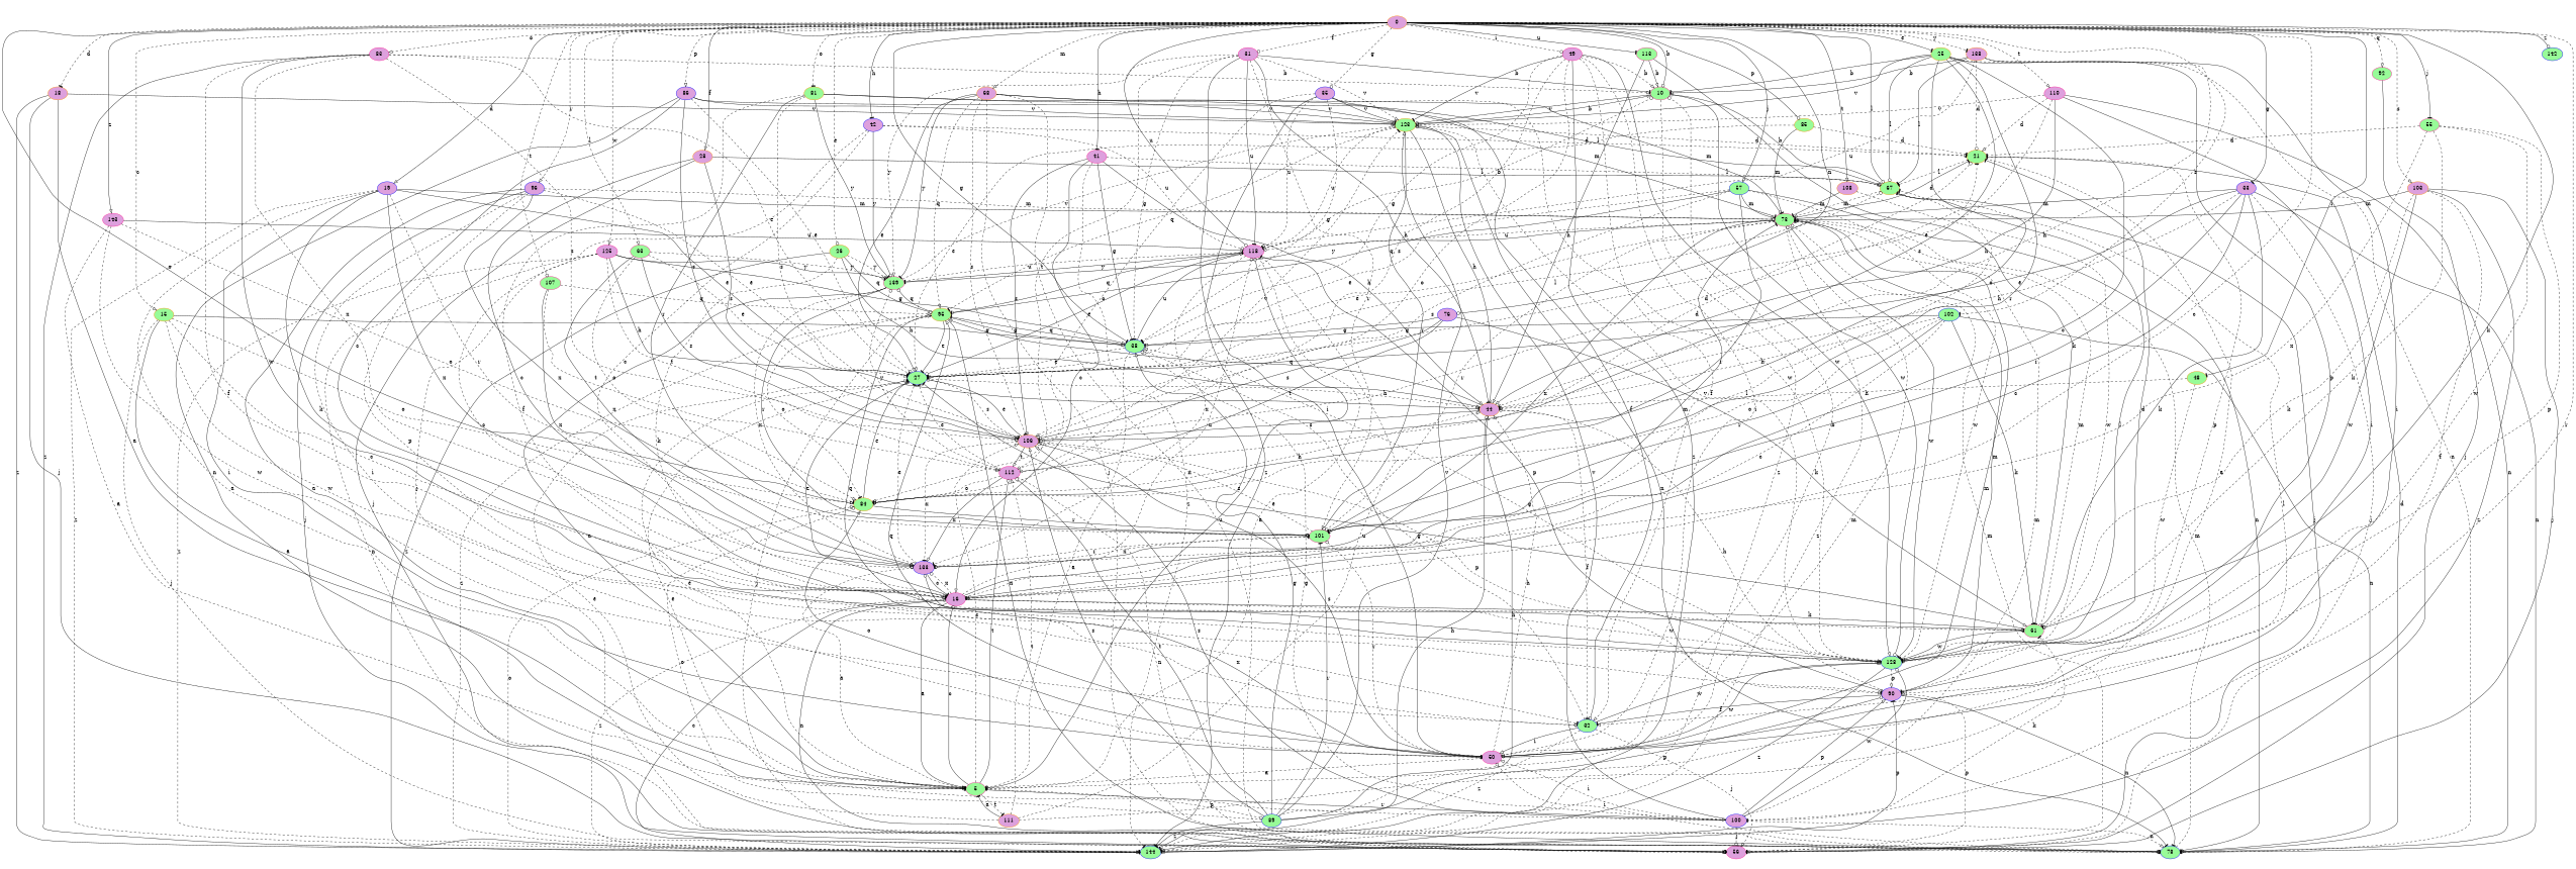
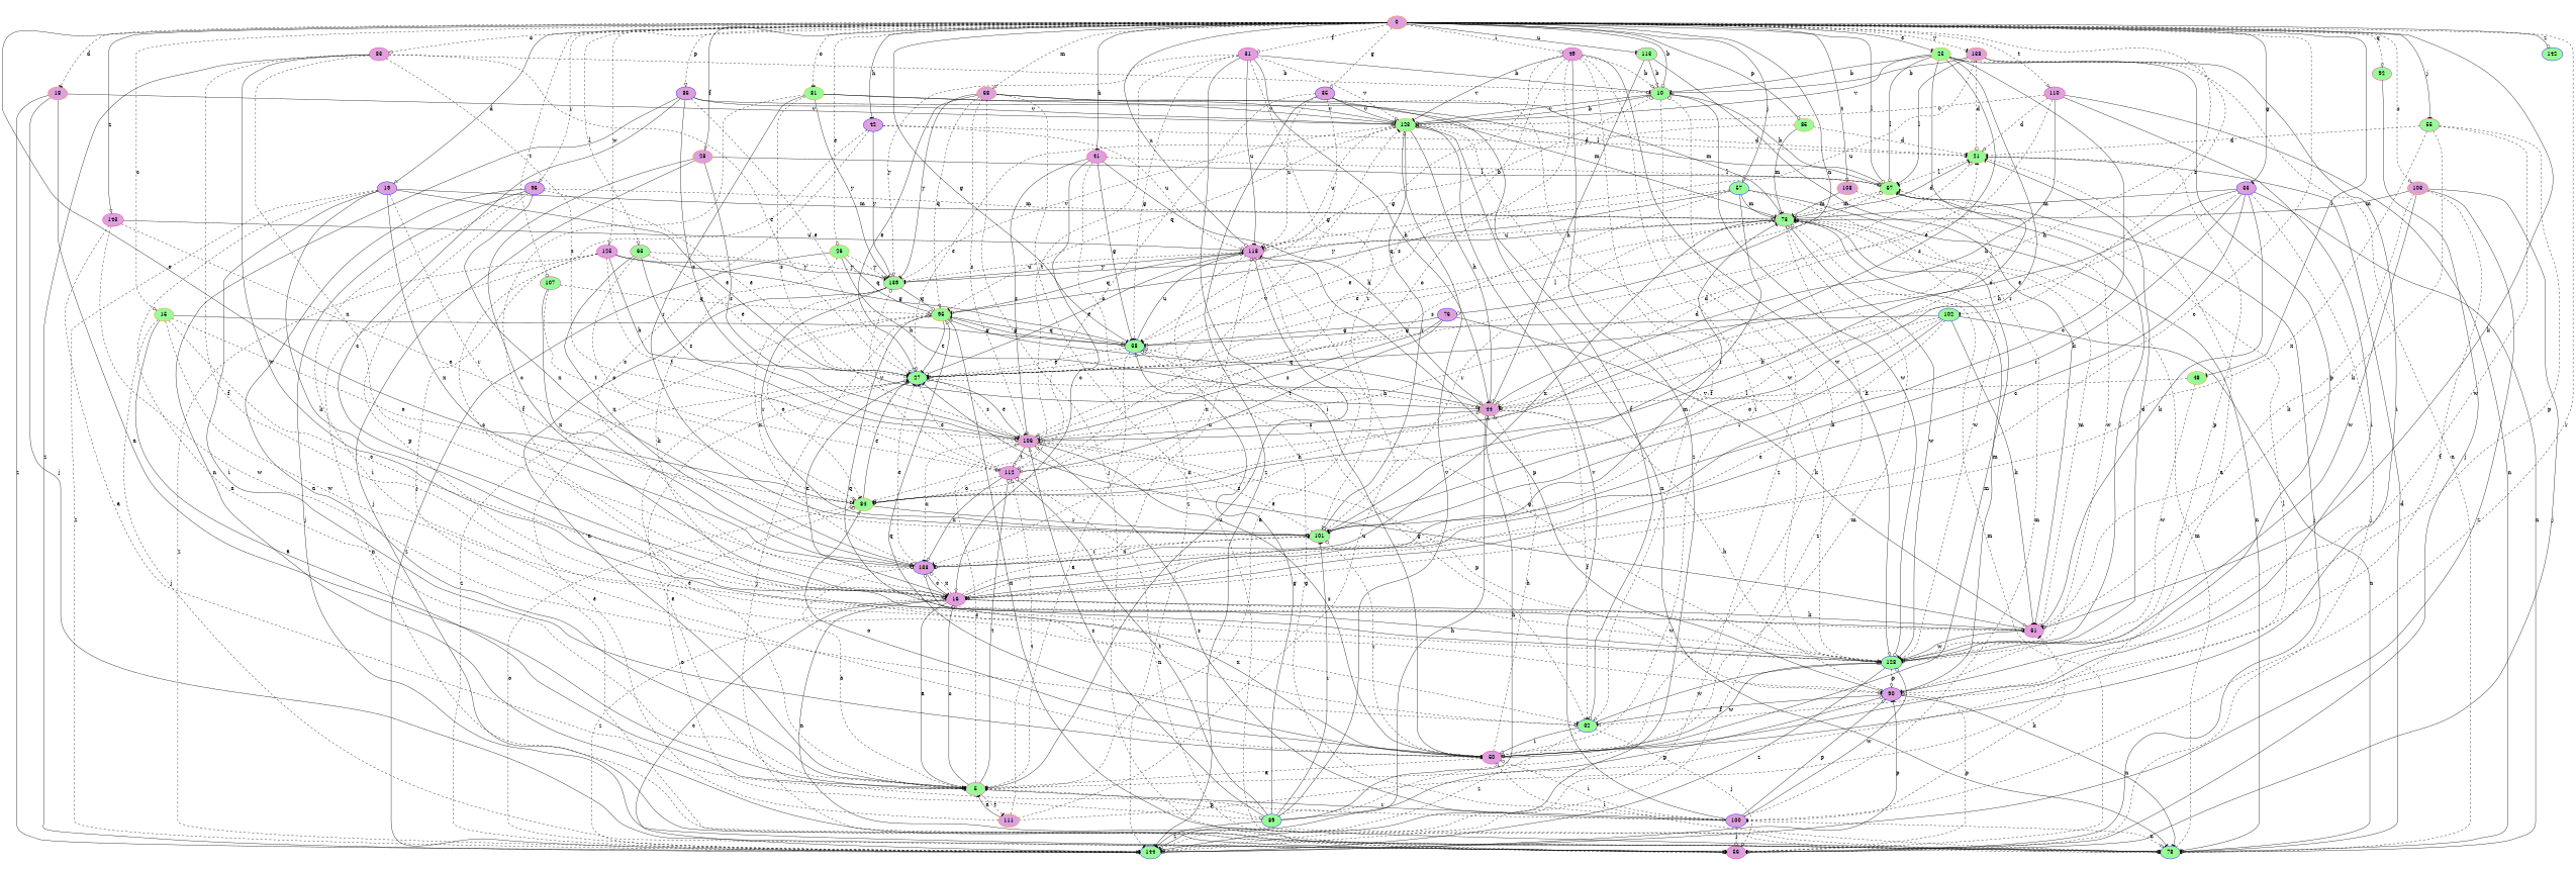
  strict digraph {
    node [color=deeppink fillcolor=plum style=filled]
    edge [arrowhead=odot style=solid]
    0 [color=darkorange]
    10 [fillcolor=palegreen]
    15 [color=darkorange fillcolor=palegreen]
    16
    18 [color=darkorange]
    19 [color=blue]
    25 [color=darkorange fillcolor=palegreen]
    26 [color=darkorange fillcolor=palegreen]
    28 [color=darkorange]
    31
    33 [color=blue]
    35 [color=blue]
    38 [color=blue fillcolor=palegreen]
    41
    42 [color=blue]
    48 [color=darkorange fillcolor=palegreen]
    49
    n18 [color=blue fillcolor=palegreen label=57]
    55 [fillcolor=palegreen]
-   61 [fillcolor=palegreen]
+   61
    63 [fillcolor=palegreen]
    67 [color=darkorange fillcolor=palegreen]
    68 [color=darkorange]
    76 [color=blue]
    81 [color=darkorange fillcolor=palegreen]
    83
    84 [color=darkorange fillcolor=palegreen]
    85 [color=darkorange fillcolor=palegreen]
    86 [color=blue]
    92 [fillcolor=palegreen]
    96 [color=blue]
    100 [color=blue]
    102 [color=blue fillcolor=palegreen]
    103 [color=darkorange]
    107 [fillcolor=palegreen]
    108 [color=darkorange]
    110
    113 [fillcolor=palegreen]
    118
    125
    138 [color=darkorange]
    142 [color=blue fillcolor=palegreen]
    143
    123 [color=darkorange fillcolor=palegreen]
    128 [color=blue fillcolor=palegreen]
    144 [color=blue fillcolor=palegreen]
    5 [fillcolor=palegreen]
    56
    27 [color=blue fillcolor=palegreen]
    73 [fillcolor=palegreen]
    78 [color=blue fillcolor=palegreen]
    133 [color=blue]
    50
    101 [fillcolor=palegreen]
    106 [color=darkorange]
    90 [color=blue]
    44 [color=darkorange]
    95 [color=darkorange fillcolor=palegreen]
    139 [fillcolor=palegreen]
    112
    32 [color=blue fillcolor=palegreen]
    21 [color=darkorange fillcolor=palegreen]
    89 [color=blue fillcolor=palegreen]
    111 [color=darkorange]
    0 -> 10 [label=b]
    0 -> 15 [arrowhead=onormal label=c style=dashed]
    0 -> 16 [arrowhead=onormal label=c style=dashed]
    0 -> 18 [arrowhead=tee label=d style=dashed]
    0 -> 19 [arrowhead=onormal label=d]
    0 -> 25 [arrowhead=tee label=e]
    0 -> 26 [label=e style=dashed]
    0 -> 28 [arrowhead=onormal label=f]
    0 -> 31 [label=f style=dashed]
    0 -> 33 [arrowhead=tee label=g]
    0 -> 35 [label=g style=dashed]
    0 -> 38 [arrowhead=tee label=g]
    0 -> 41 [arrowhead=tee label=h]
    0 -> 42 [arrowhead=tee label=h]
    0 -> 48 [arrowhead=tee label=i]
    0 -> 49 [label=i style=dashed]
    0 -> n18 [arrowhead=onormal label=j]
    0 -> 55 [arrowhead=tee label=j]
    0 -> 61 [label=k]
    0 -> 63 [arrowhead=onormal label=l style=dashed]
    0 -> 67 [label=l]
    0 -> 68 [arrowhead=onormal label=m style=dashed]
    0 -> 76 [label=n]
    0 -> 81 [arrowhead=tee label=o style=dashed]
    0 -> 83 [arrowhead=onormal label=o style=dashed]
    0 -> 84 [arrowhead=onormal label=o]
    0 -> 85 [label=p]
    0 -> 86 [arrowhead=onormal label=p style=dashed]
    0 -> 92 [arrowhead=onormal label=q style=dashed]
    0 -> 96 [arrowhead=onormal label=r style=dashed]
    0 -> 100 [arrowhead=tee label=r style=dashed]
    0 -> 102 [arrowhead=tee label=s style=dashed]
    0 -> 103 [arrowhead=onormal label=s style=dashed]
    0 -> 107 [label=t style=dashed]
    0 -> 108 [arrowhead=onormal label=t]
    0 -> 110 [arrowhead=onormal label=t style=dashed]
    0 -> 113 [arrowhead=tee label=u]
    0 -> 118 [label=u]
    0 -> 125 [arrowhead=onormal label=w style=dashed]
    0 -> 138 [arrowhead=tee label=y style=dashed]
    0 -> 142 [label=z]
    0 -> 143 [arrowhead=onormal label=z]
    10 -> 123 [label=v]
    10 -> 128 [label=w]
    10 -> 144 [arrowhead=onormal label=z style=dashed]
    15 -> 16 [label=c style=dashed]
    15 -> 38 [arrowhead=onormal label=g]
    15 -> 84 [arrowhead=onormal label=o style=dashed]
    15 -> 128 [label=w style=dashed]
    15 -> 5 [arrowhead=onormal label=a]
    15 -> 56 [arrowhead=tee label=j style=dashed]
    16 -> 61 [label=k]
    16 -> 67 [arrowhead=tee label=l style=dashed]
    16 -> 118 [label=u style=dashed]
    16 -> 128 [arrowhead=onormal label=w style=dashed]
    16 -> 144 [arrowhead=tee label=z style=dashed]
    16 -> 5 [arrowhead=onormal label=a]
    16 -> 27 [arrowhead=onormal label=e]
    16 -> 73 [arrowhead=tee label=m]
    16 -> 78 [label=n]
    16 -> 133 [label=x style=dashed]
    18 -> 123 [arrowhead=onormal label=v]
    18 -> 144 [label=z]
    18 -> 5 [arrowhead=tee label=a]
    18 -> 56 [label=j]
    19 -> 61 [label=k]
    19 -> 144 [arrowhead=tee label=z style=dashed]
    19 -> 5 [arrowhead=onormal label=a style=dashed]
    19 -> 27 [arrowhead=tee label=e]
    19 -> 73 [label=m]
    19 -> 133 [label=x]
    19 -> 50 [arrowhead=tee label=i]
    19 -> 101 [arrowhead=onormal label=r style=dashed]
    25 -> 10 [arrowhead=tee label=b]
    25 -> 16 [arrowhead=onormal label=c]
    25 -> 67 [label=l]
    25 -> 84 [arrowhead=tee label=o]
    25 -> 123 [label=v]
    25 -> 78 [label=n style=dashed]
    25 -> 101 [label=r]
    25 -> 106 [arrowhead=onormal label=s]
    25 -> 90 [label=p]
    26 -> 61 [arrowhead=tee label=k style=dashed]
    26 -> 144 [arrowhead=tee label=z]
    26 -> 44 [arrowhead=onormal label=h]
    26 -> 95 [label=q]
    26 -> 139 [label=y style=dashed]
    28 -> 16 [arrowhead=onormal label=c]
    28 -> 67 [label=l]
    28 -> 56 [arrowhead=onormal label=j]
    28 -> 106 [arrowhead=onormal label=s]
    31 -> 10 [arrowhead=tee label=b]
    31 -> 38 [arrowhead=tee label=g style=dashed]
    31 -> 118 [arrowhead=tee label=u]
    31 -> 123 [arrowhead=onormal label=v style=dashed]
    31 -> 50 [label=i]
    31 -> 101 [arrowhead=onormal label=r style=dashed]
    31 -> 44 [arrowhead=tee label=h]
    31 -> 139 [arrowhead=onormal label=y style=dashed]
    31 -> 112 [label=t style=dashed]
    33 -> 16 [arrowhead=onormal label=c]
    33 -> 61 [label=k]
    33 -> 56 [arrowhead=tee label=j style=dashed]
    33 -> 27 [arrowhead=onormal label=e]
    33 -> 73 [arrowhead=tee label=m]
    33 -> 78 [arrowhead=tee label=n]
    33 -> 101 [arrowhead=tee label=r]
    33 -> 44 [arrowhead=tee label=h style=dashed]
    35 -> 38 [arrowhead=tee label=g style=dashed]
    35 -> 84 [arrowhead=onormal label=o style=dashed]
    35 -> 118 [arrowhead=tee label=u style=dashed]
    35 -> 123 [arrowhead=tee label=v]
    35 -> 128 [arrowhead=onormal label=w style=dashed]
    35 -> 144 [arrowhead=tee label=z]
    35 -> 32 [label=f]
    38 -> 118 [arrowhead=onormal label=u]
    38 -> 5 [label=a style=dashed]
    38 -> 27 [arrowhead=tee label=e style=dashed]
    38 -> 95 [arrowhead=tee label=q]
    41 -> 16 [arrowhead=onormal label=c]
    41 -> 38 [arrowhead=tee label=g]
    41 -> 67 [arrowhead=onormal label=l style=dashed]
    41 -> 144 [arrowhead=tee label=z style=dashed]
    41 -> 106 [label=s]
    41 -> 44 [arrowhead=onormal label=h]
    42 -> 16 [arrowhead=tee label=c style=dashed]
    42 -> 118 [label=u style=dashed]
    42 -> 56 [label=j style=dashed]
    42 -> 139 [label=y]
    42 -> 21 [arrowhead=tee label=d style=dashed]
    48 -> 128 [arrowhead=tee label=w style=dashed]
    48 -> 44 [label=h style=dashed]
    49 -> 10 [arrowhead=onormal label=b style=dashed]
    49 -> 38 [arrowhead=tee label=g style=dashed]
    49 -> 84 [label=o style=dashed]
    49 -> 123 [arrowhead=tee label=v]
    49 -> 128 [arrowhead=onormal label=w]
    49 -> 144 [label=z]
    49 -> 50 [label=i style=dashed]
    49 -> 106 [arrowhead=onormal label=s style=dashed]
    49 -> 32 [arrowhead=onormal label=f style=dashed]
    n18 -> 128 [arrowhead=tee label=w style=dashed]
    n18 -> 27 [label=e style=dashed]
    n18 -> 73 [arrowhead=onormal label=m]
    n18 -> 78 [label=n]
    n18 -> 101 [arrowhead=onormal label=r]
    n18 -> 106 [label=s style=dashed]
    n18 -> 95 [arrowhead=tee label=q]
    55 -> 61 [label=k style=dashed]
    55 -> 128 [label=w style=dashed]
    55 -> 133 [arrowhead=tee label=x style=dashed]
    55 -> 90 [label=p style=dashed]
    55 -> 21 [arrowhead=tee label=d style=dashed]
    61 -> 128 [arrowhead=onormal label=w]
    61 -> 27 [arrowhead=tee label=e]
    61 -> 73 [arrowhead=onormal label=m style=dashed]
    63 -> 84 [arrowhead=onormal label=o style=dashed]
    63 -> 27 [arrowhead=onormal label=e style=dashed]
    63 -> 133 [arrowhead=onormal label=x]
    63 -> 106 [label=s]
    63 -> 139 [arrowhead=tee label=y style=dashed]
    67 -> 10 [label=b]
    67 -> 56 [label=j]
    67 -> 73 [arrowhead=onormal label=m style=dashed]
    68 -> 123 [label=v]
    68 -> 56 [arrowhead=onormal label=j style=dashed]
    68 -> 27 [arrowhead=onormal label=e]
    68 -> 73 [label=m]
    68 -> 78 [label=n style=dashed]
    68 -> 106 [arrowhead=tee label=s style=dashed]
    68 -> 95 [arrowhead=onormal label=q style=dashed]
    68 -> 139 [arrowhead=tee label=y]
    76 -> 38 [arrowhead=onormal label=g]
    76 -> 61 [arrowhead=onormal label=k]
    76 -> 106 [arrowhead=onormal label=s]
    76 -> 112 [label=t]
    81 -> 123 [label=v]
    81 -> 73 [arrowhead=tee label=m]
    81 -> 101 [label=r]
    81 -> 106 [label=s style=dashed]
    81 -> 139 [arrowhead=tee label=y]
    81 -> 32 [arrowhead=tee label=f style=dashed]
    83 -> 10 [arrowhead=onormal label=b style=dashed]
    83 -> 128 [arrowhead=onormal label=w]
    83 -> 144 [arrowhead=onormal label=z]
    83 -> 27 [arrowhead=tee label=e style=dashed]
    83 -> 133 [label=x style=dashed]
    83 -> 106 [label=s style=dashed]
    83 -> 32 [label=f style=dashed]
    84 -> 27 [label=e]
    84 -> 101 [label=r]
    84 -> 44 [arrowhead=onormal label=h style=dashed]
    85 -> 27 [arrowhead=onormal label=e style=dashed]
    85 -> 73 [arrowhead=tee label=m]
    85 -> 21 [arrowhead=tee label=d style=dashed]
    86 -> 16 [arrowhead=onormal label=c]
    86 -> 67 [label=l]
    86 -> 123 [label=v]
    86 -> 27 [label=e style=dashed]
    86 -> 78 [label=n]
    86 -> 106 [arrowhead=onormal label=s]
    92 -> 56 [arrowhead=onormal label=j]
    96 -> 5 [arrowhead=onormal label=a]
    96 -> 56 [label=j]
    96 -> 27 [arrowhead=tee label=e style=dashed]
    96 -> 73 [label=m style=dashed]
    96 -> 133 [arrowhead=onormal label=x]
    96 -> 50 [arrowhead=tee label=i style=dashed]
    96 -> 90 [arrowhead=onormal label=p style=dashed]
    100 -> 38 [label=g style=dashed]
    100 -> 61 [arrowhead=tee label=k style=dashed]
    100 -> 123 [label=v]
    100 -> 128 [label=w]
    100 -> 56 [label=j style=dashed]
    100 -> 27 [arrowhead=tee label=e style=dashed]
    100 -> 73 [label=m style=dashed]
    100 -> 78 [arrowhead=onormal label=n style=dashed]
    100 -> 50 [arrowhead=onormal label=i style=dashed]
    100 -> 106 [arrowhead=onormal label=s]
    100 -> 90 [arrowhead=onormal label=p]
    102 -> 16 [arrowhead=tee label=c style=dashed]
    102 -> 38 [arrowhead=tee label=g]
    102 -> 61 [arrowhead=tee label=k]
    102 -> 84 [label=o style=dashed]
    102 -> 78 [arrowhead=onormal label=n]
    102 -> 101 [arrowhead=tee label=r]
    102 -> 44 [label=h style=dashed]
    103 -> 61 [arrowhead=tee label=k style=dashed]
    103 -> 128 [arrowhead=tee label=w]
    103 -> 144 [label=z]
    103 -> 56 [arrowhead=tee label=j]
    103 -> 73 [label=m]
    103 -> 32 [arrowhead=onormal label=f style=dashed]
    107 -> 133 [arrowhead=onormal label=x]
    107 -> 95 [arrowhead=onormal label=q style=dashed]
    107 -> 112 [arrowhead=onormal label=t style=dashed]
    108 -> 128 [arrowhead=onormal label=w style=dashed]
    108 -> 73 [arrowhead=tee label=m]
    110 -> 123 [label=v style=dashed]
    110 -> 27 [arrowhead=tee label=e style=dashed]
    110 -> 78 [arrowhead=tee label=n]
    110 -> 50 [label=i]
    110 -> 44 [arrowhead=onormal label=h]
    110 -> 21 [arrowhead=onormal label=d style=dashed]
    113 -> 10 [arrowhead=onormal label=b]
    113 -> 61 [arrowhead=tee label=k]
    113 -> 44 [arrowhead=onormal label=h]
    118 -> 10 [label=b style=dashed]
    118 -> 5 [arrowhead=tee label=a style=dashed]
    118 -> 27 [label=e]
    118 -> 133 [arrowhead=tee label=x style=dashed]
    118 -> 90 [label=p]
    118 -> 95 [label=q]
    118 -> 139 [arrowhead=tee label=y]
    125 -> 16 [arrowhead=tee label=c style=dashed]
    125 -> 38 [arrowhead=onormal label=g]
    125 -> 144 [arrowhead=tee label=z style=dashed]
    125 -> 78 [arrowhead=onormal label=n style=dashed]
    125 -> 44 [arrowhead=tee label=h]
    125 -> 139 [arrowhead=onormal label=y]
    125 -> 112 [arrowhead=onormal label=t style=dashed]
    138 -> 10 [label=b]
    138 -> 67 [arrowhead=tee label=l]
    138 -> 118 [arrowhead=onormal label=u style=dashed]
    138 -> 50 [label=i]
    138 -> 44 [label=h style=dashed]
    138 -> 21 [label=d style=dashed]
    143 -> 84 [arrowhead=tee label=o style=dashed]
    143 -> 118 [label=u]
    143 -> 5 [label=a style=dashed]
    143 -> 32 [label=w style=dashed]
    123 -> 10 [arrowhead=onormal label=b]
    123 -> 118 [label=u style=dashed]
    123 -> 78 [arrowhead=tee label=n]
    123 -> 101 [label=r]
    123 -> 44 [label=h]
    123 -> 95 [arrowhead=tee label=q style=dashed]
    123 -> 21 [label=d style=dashed]
    128 -> 38 [arrowhead=onormal label=g style=dashed]
    128 -> 67 [label=l]
    128 -> 123 [label=v style=dashed]
    128 -> 144 [arrowhead=onormal label=z]
    128 -> 90 [arrowhead=onormal label=p style=dashed]
    128 -> 95 [arrowhead=onormal label=q]
    128 -> 21 [arrowhead=tee label=d]
    144 -> 16 [label=c]
    144 -> 84 [arrowhead=onormal label=o style=dashed]
    144 -> 90 [arrowhead=tee label=p]
    144 -> 44 [label=h]
    5 -> 16 [label=c]
    5 -> 100 [arrowhead=onormal label=r]
    5 -> 118 [label=u]
    5 -> 27 [arrowhead=onormal label=e style=dashed]
    5 -> 106 [arrowhead=onormal label=s style=dashed]
    5 -> 112 [label=t]
    5 -> 89 [label=p style=dashed]
    5 -> 111 [arrowhead=tee label=t style=dashed]
    56 -> 73 [label=m style=dashed]
    56 -> 90 [label=p style=dashed]
    27 -> 67 [label=l style=dashed]
    27 -> 106 [arrowhead=tee label=s style=dashed]
    27 -> 44 [arrowhead=onormal label=h style=dashed]
    73 -> 118 [label=u style=dashed]
    73 -> 128 [arrowhead=tee label=w]
    73 -> 144 [arrowhead=tee label=z style=dashed]
    73 -> 27 [arrowhead=tee label=e style=dashed]
    73 -> 133 [label=x]
    73 -> 101 [label=r style=dashed]
    73 -> 139 [arrowhead=tee label=y]
    73 -> 21 [arrowhead=tee label=d]
    78 -> 73 [arrowhead=onormal label=m style=dashed]
    78 -> 50 [label=i style=dashed]
    78 -> 21 [arrowhead=tee label=d]
    133 -> 16 [arrowhead=tee label=c]
    133 -> 5 [label=a style=dashed]
    133 -> 27 [arrowhead=tee label=e style=dashed]
    133 -> 101 [arrowhead=tee label=r style=dashed]
    50 -> 10 [label=b style=dashed]
    50 -> 84 [arrowhead=onormal label=o]
    50 -> 128 [label=w]
    50 -> 5 [label=a style=dashed]
    50 -> 73 [label=m]
    50 -> 133 [label=x]
    50 -> 101 [label=r style=dashed]
    50 -> 106 [label=s]
    50 -> 44 [arrowhead=onormal label=h style=dashed]
    50 -> 95 [arrowhead=onormal label=q]
    101 -> 133 [label=x style=dashed]
    101 -> 106 [arrowhead=onormal label=s style=dashed]
    106 -> 27 [label=e]
    106 -> 133 [arrowhead=tee label=x style=dashed]
    106 -> 90 [arrowhead=tee label=p style=dashed]
    106 -> 112 [arrowhead=onormal label=t]
    106 -> 21 [arrowhead=tee label=d style=dashed]
    90 -> 73 [arrowhead=tee label=m]
    90 -> 78 [arrowhead=tee label=n]
    90 -> 44 [label=h style=dashed]
    90 -> 32 [arrowhead=tee label=f]
    44 -> 106 [arrowhead=tee label=s]
    44 -> 95 [arrowhead=onormal label=q]
    44 -> 32 [arrowhead=tee label=f style=dashed]
    95 -> 38 [label=g]
    95 -> 84 [arrowhead=tee label=o style=dashed]
    95 -> 144 [arrowhead=onormal label=z style=dashed]
    95 -> 56 [label=j style=dashed]
    95 -> 27 [arrowhead=tee label=e]
    95 -> 78 [label=n]
    139 -> 118 [arrowhead=tee label=u style=dashed]
    139 -> 123 [label=v style=dashed]
    139 -> 5 [arrowhead=tee label=a]
    139 -> 133 [label=x style=dashed]
    139 -> 101 [label=r]
-   95 -> 139 [label=q]
+   139 -> 95 [label=q]
    112 -> 84 [label=o style=dashed]
    112 -> 123 [arrowhead=tee label=v style=dashed]
    112 -> 27 [arrowhead=tee label=e style=dashed]
    112 -> 78 [arrowhead=tee label=n style=dashed]
    112 -> 133 [arrowhead=onormal label=x]
    112 -> 139 [label=y style=dashed]
    112 -> 21 [label=d style=dashed]
    32 -> 38 [arrowhead=onormal label=g style=dashed]
    32 -> 128 [arrowhead=onormal label=w]
    32 -> 144 [arrowhead=tee label=z style=dashed]
    32 -> 56 [arrowhead=onormal label=j style=dashed]
    32 -> 50 [arrowhead=onormal label=i]
    21 -> 67 [arrowhead=tee label=l style=dashed]
    21 -> 5 [arrowhead=tee label=a style=dashed]
    21 -> 90 [arrowhead=tee label=p style=dashed]
    89 -> 38 [arrowhead=onormal label=g]
    89 -> 84 [label=o style=dashed]
    89 -> 123 [arrowhead=onormal label=v]
    89 -> 144 [arrowhead=tee label=z]
    89 -> 73 [label=m style=dashed]
    89 -> 101 [arrowhead=tee label=r]
    89 -> 106 [arrowhead=onormal label=s]
    89 -> 90 [label=p]
    89 -> 44 [arrowhead=onormal label=h]
    89 -> 112 [label=t]
    111 -> 67 [arrowhead=tee label=l style=dashed]
    111 -> 118 [arrowhead=tee label=u style=dashed]
    111 -> 5 [arrowhead=tee label=a]
    111 -> 27 [arrowhead=tee label=e style=dashed]
    111 -> 112 [arrowhead=onormal label=t style=dashed]
  }
